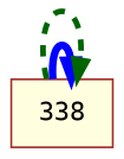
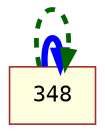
  digraph {
    rankdir=LR
    fontname="DejaVu Sans Mono"
    edge [fontname="DejaVu Sans Mono"]
-   n1 [fillcolor=lightyellow label=338 shape=box style=filled color=brown fontname="DejaVu Sans Mono"]
+   n1 [fillcolor=lightyellow label=348 shape=box style=filled color=brown fontname="DejaVu Sans Mono"]
    n1 -> n1 [color=blue penwidth=4.00]
    n1 -> n1 [color=darkgreen penwidth=3.00 style=dashed]
  }
